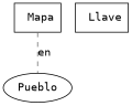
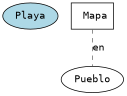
  digraph {
    fontname="DejaVu Sans Mono"
    labelloc=t
    rankdir=TB
    node [fillcolor=white fontname="DejaVu Sans Mono" shape=ellipse style=filled]
+   n1 [fillcolor=lightblue label=Playa]
    n2 [label=Pueblo]
-   n3 [label=< Llave> shape=box]
    n4 [label=< Mapa> shape=box]
    n4 -> n2 [dir=none fontname="DejaVu Sans Mono" label=en style=dashed color=gray40]
  }
